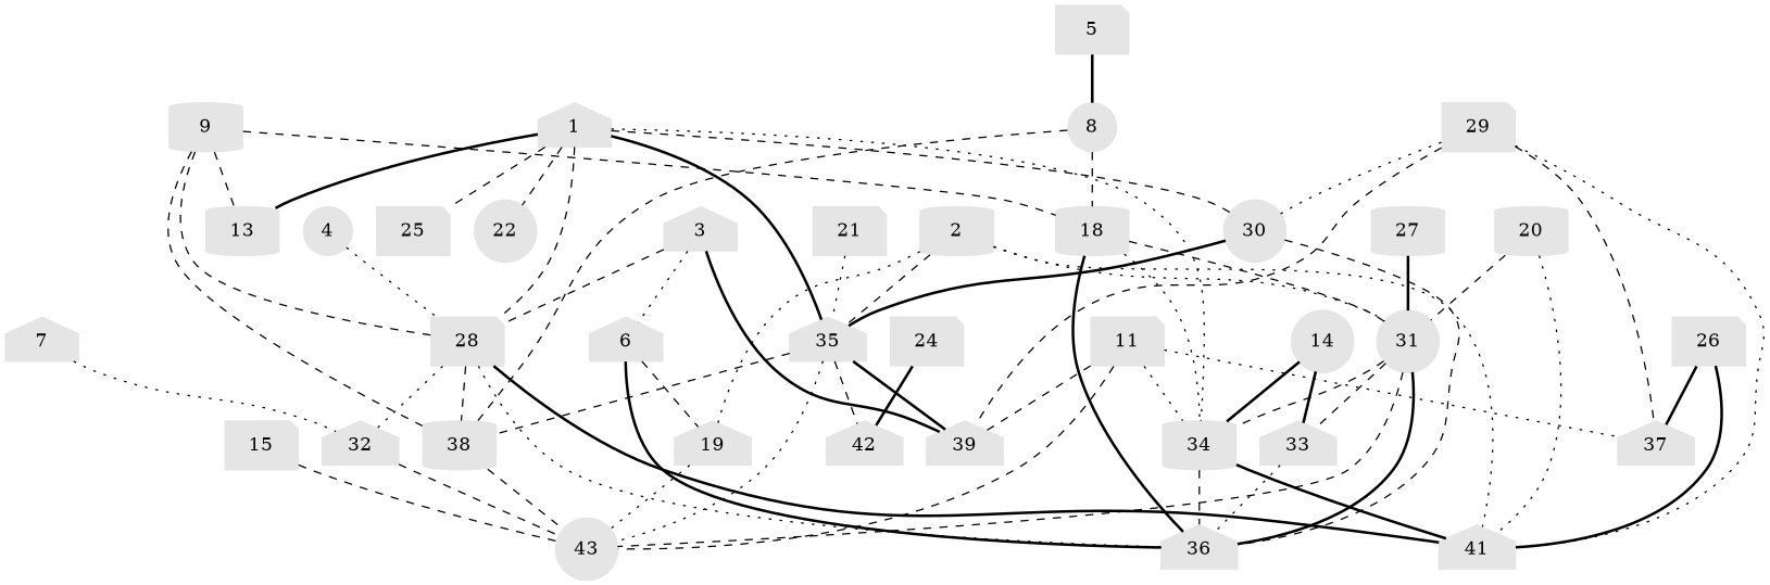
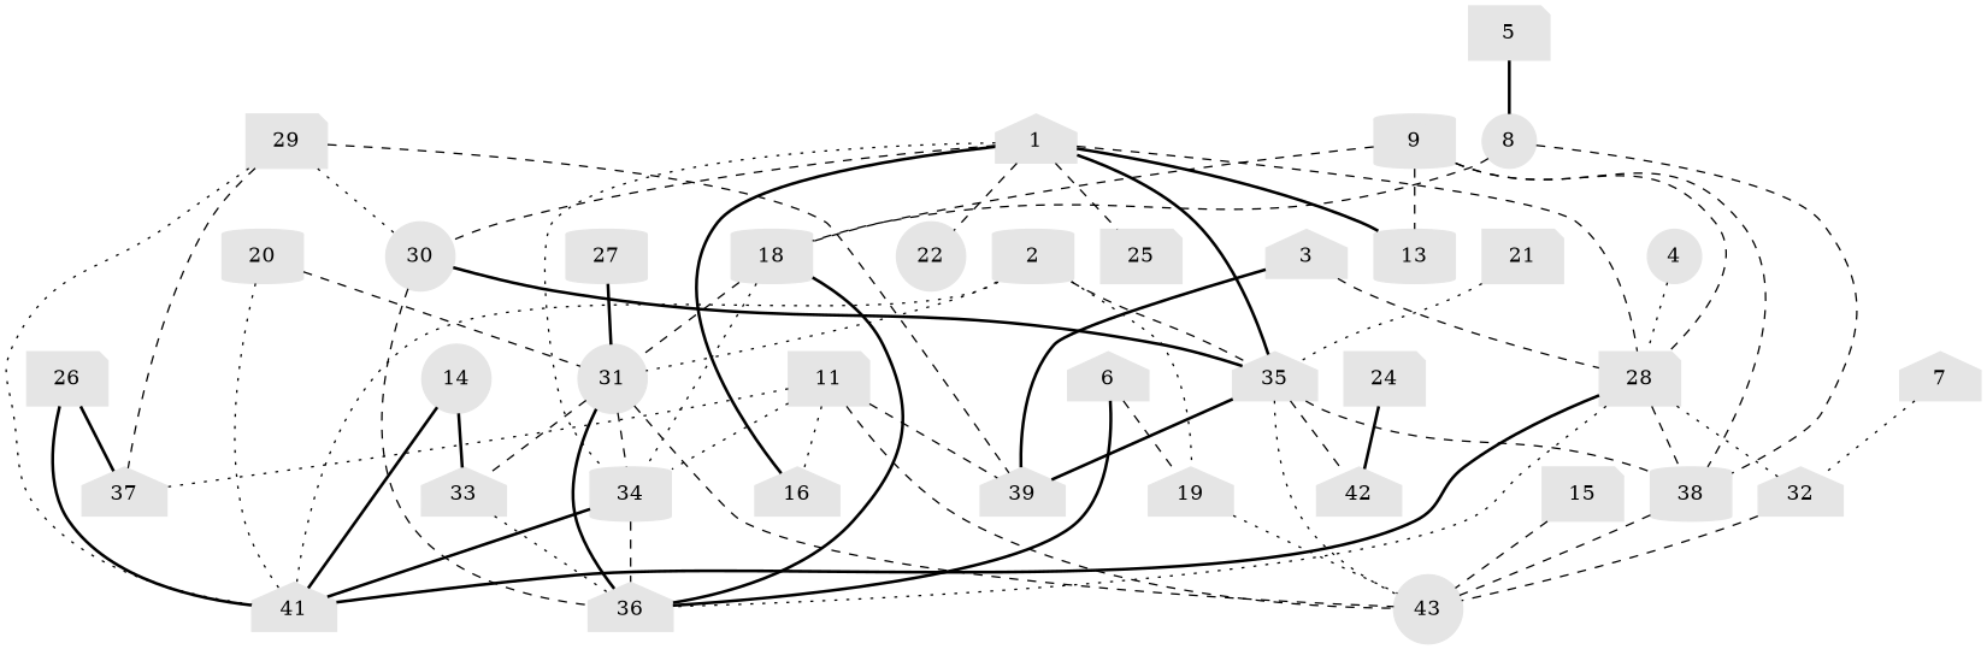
  graph {
    node [color=gray90 shape=house style=filled]
    edge [style=dashed weight=1.0]
    13 [shape=cylinder]
    1
+   16
    22 [shape=circle]
    25 [shape=note]
    28 [shape=note]
    30 [shape=circle]
    34 [shape=cylinder]
    35
    41
    36
    32
    38 [shape=cylinder]
    39
    43 [shape=circle]
    42
    2 [shape=cylinder]
    19
    31 [shape=circle]
    33
    3
    6
    4 [shape=circle]
    5 [shape=note]
    8 [shape=circle]
    18 [shape=cylinder]
    7
    9 [shape=cylinder]
    11 [shape=note]
    37
    14 [shape=circle]
    15 [shape=note]
    20 [shape=cylinder]
    21 [shape=note]
    24 [shape=note]
    26 [shape=note]
    27 [shape=cylinder]
    29 [shape=note]
    1 -- 13 [style=bold]
+   1 -- 16 [style=bold]
    1 -- 22
    1 -- 25
    1 -- 28
    1 -- 30
    1 -- 34 [style=dotted]
    1 -- 35 [style=bold]
    28 -- 41 [style=bold]
    28 -- 36 [style=dotted]
    28 -- 32 [style=dotted]
    28 -- 38
    30 -- 35 [style=bold]
    30 -- 36
    34 -- 41 [style=bold weight=2.0]
    34 -- 36
    35 -- 38
    35 -- 39 [style=bold]
    35 -- 43 [style=dotted]
    35 -- 42
    32 -- 43
    38 -- 43 [weight=2.0]
    2 -- 35
    2 -- 41 [style=dotted]
    2 -- 19 [style=dotted]
    2 -- 31 [style=dotted]
    19 -- 43 [style=dotted]
    31 -- 34 [weight=2.0]
    31 -- 36 [style=bold]
    31 -- 43
    31 -- 33
    33 -- 36 [style=dotted]
    3 -- 28
    3 -- 39 [style=bold weight=2.0]
-   3 -- 6 [style=dotted]
    6 -- 36 [style=bold]
    6 -- 19 [weight=2.0]
    4 -- 28 [style=dotted]
    5 -- 8 [style=bold]
    8 -- 38
    8 -- 18 [weight=2.0]
    18 -- 34 [style=dotted weight=2.0]
    18 -- 36 [style=bold]
    18 -- 31
    7 -- 32 [style=dotted]
    9 -- 13
    9 -- 28
    9 -- 38
    9 -- 18
+   11 -- 16 [style=dotted]
    11 -- 34 [style=dotted]
    11 -- 39
    11 -- 43
    11 -- 37 [style=dotted]
-   14 -- 34 [style=bold]
+   14 -- 41 [style=bold]
    14 -- 33 [style=bold]
    15 -- 43
    20 -- 41 [style=dotted]
    20 -- 31
    21 -- 35 [style=dotted]
    24 -- 42 [style=bold]
    26 -- 41 [style=bold]
    26 -- 37 [style=bold]
    27 -- 31 [style=bold]
    29 -- 30 [style=dotted]
    29 -- 41 [style=dotted]
    29 -- 39
    29 -- 37
  }
